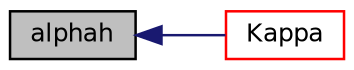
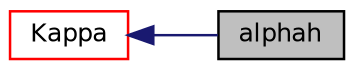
  digraph {
    rankdir=LR
    node [fontname=Helvetica fontsize=10 shape=record]
    n1 [color=black fillcolor=grey75 fontcolor=black height=0.2 label=alphah style=filled width=0.4]
    n2 [color=red height=0.2 label=Kappa width=0.4]
-   n1 -> n2 [color=midnightblue dir=back fontname=Helvetica fontsize=10 labelfontname=Helvetica labelfontsize=10 style=solid]
+   n2 -> n1 [color=midnightblue dir=back fontname=Helvetica fontsize=10 labelfontname=Helvetica labelfontsize=10 style=solid]
  }
